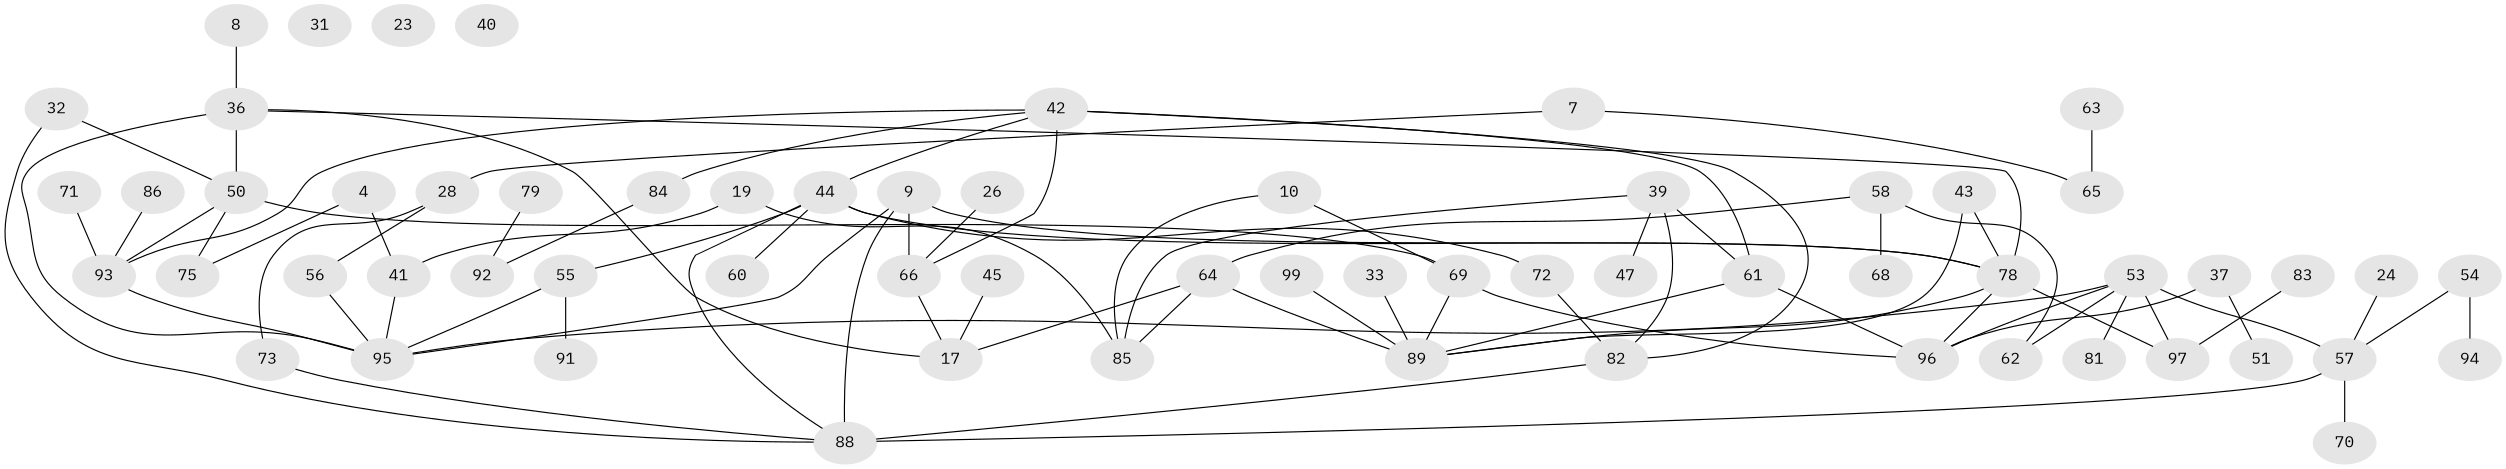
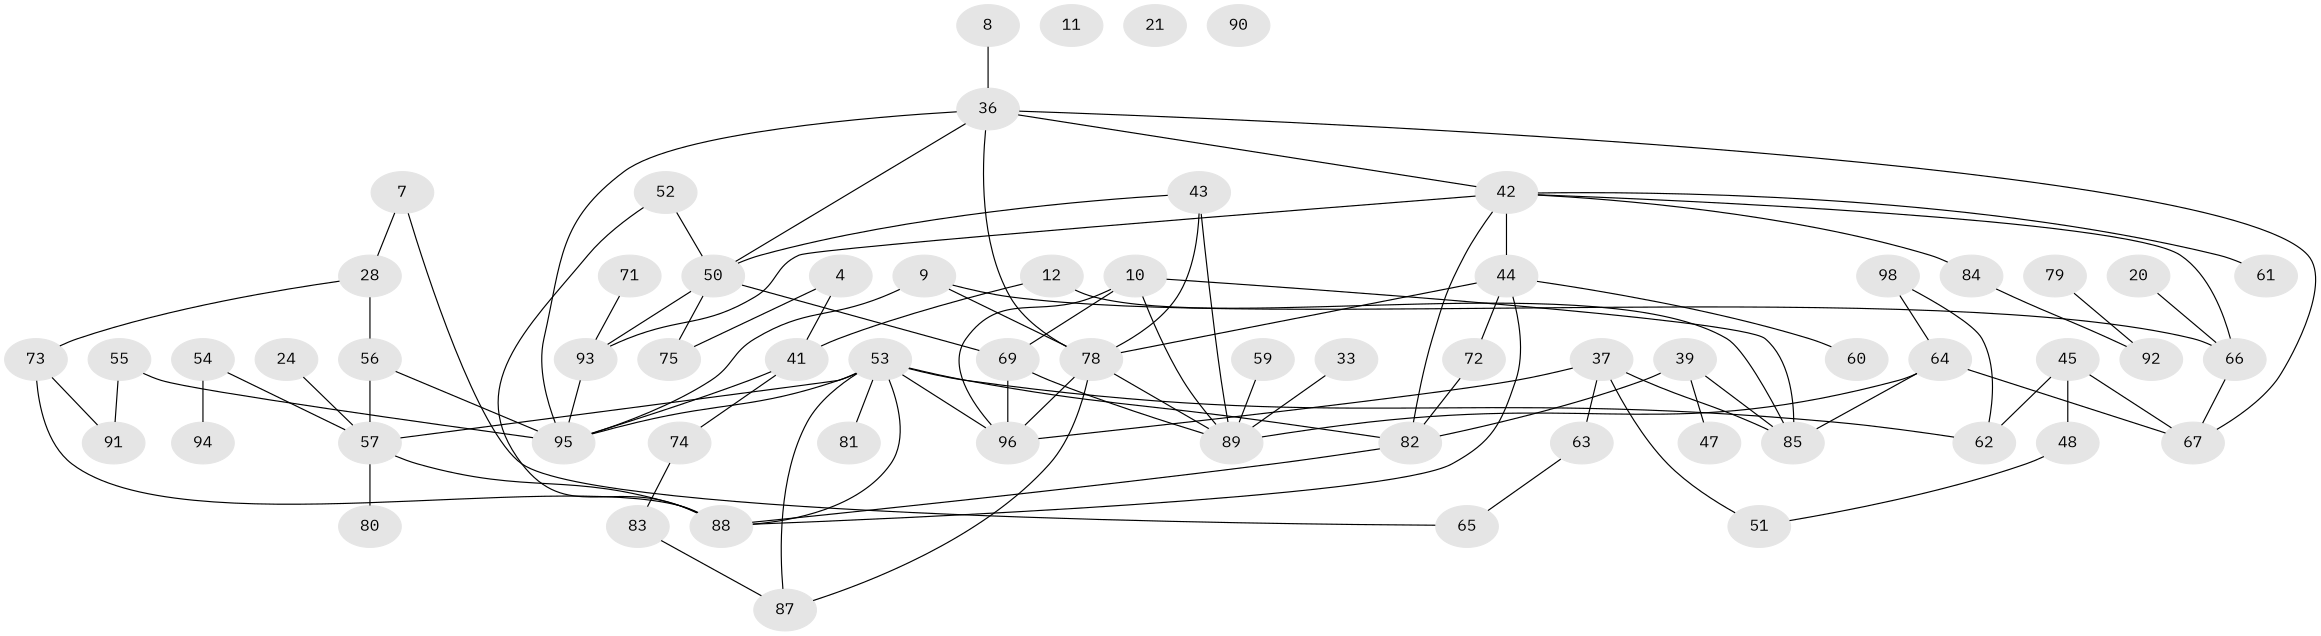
  graph {
    fontname="IBM Plex Mono"
    node [color=gray90 fontname="IBM Plex Mono" style=filled]
    edge [fontname="IBM Plex Mono"]
    4
    41
    75
    95 [super="+6+76"]
+   74
    n6 [label=28 super="+14"]
    56
    73
    7
    65
    36 [super="+15"]
    78 [super="+70"]
    50 [super="+22"]
    42 [super="+13"]
-   67 [label=17]
+   67
    8
    9 [super="+1"]
    66 [super="+46"]
    88 [super="+77"]
    89 [super="+35+52"]
    96 [super="+31+18"]
-   87 [label=97]
+   87
    10
    69
    85 [super="+25"]
-   11 [label=31]
-   19
-   21 [label=23]
+   11
+   19 [label=12]
+   21
    57 [super="+30"]
-   80 [label=70]
+   80
    24
-   26
+   26 [label=20]
    93 [super="+3"]
-   32
+   32 [label=52]
    33
    61 [super="+40"]
    82 [super="+28"]
    44
    84
    37
    51
    63
    91
    39
    47
    83
    55
    60
    72
    92
    43
+   48 [super="+23"]
    45
    62
    54 [super="+12"]
    94
    53 [super="+29+34"]
    81
-   58
+   58 [label=98]
    64
-   68
-   59 [label=99]
+   59
    71
    79
-   86
-   90 [label=40]
+   90
    4 -- 41
    4 -- 75
    41 -- 95
+   41 -- 74
+   74 -- 83
    n6 -- 56 [weight=2]
    n6 -- 73
    56 -- 95
+   56 -- 57
    73 -- 88
+   73 -- 91
    7 -- n6
    7 -- 65
    36 -- 95 [weight=2]
    36 -- 78
    36 -- 50
+   36 -- 42 [weight=2]
    36 -- 67
    78 -- 89
    78 -- 96
    78 -- 87
    50 -- 75
    50 -- 69
    50 -- 93
    42 -- 66
    42 -- 93
    42 -- 61 [weight=2]
    42 -- 82
    42 -- 44
    42 -- 84
    8 -- 36
    9 -- 95
    9 -- 78
    9 -- 66 [weight=2]
-   9 -- 88 [weight=2]
+   53 -- 88 [weight=2]
    66 -- 67
    10 -- 69
    10 -- 85
    69 -- 89
    69 -- 96
    19 -- 41
    19 -- 85
    57 -- 88 [weight=2]
    57 -- 80
    24 -- 57
    26 -- 66
    93 -- 95
    32 -- 50
    32 -- 88
    33 -- 89
-   61 -- 89
-   61 -- 96
+   10 -- 89
+   10 -- 96
    82 -- 88
    44 -- 78
    44 -- 88
-   44 -- 55
    44 -- 60
    44 -- 72
    84 -- 92
    37 -- 96
+   37 -- 85
    37 -- 51
+   37 -- 63
    63 -- 65
    39 -- 85
-   39 -- 61
    39 -- 82
    39 -- 47
    83 -- 87
    55 -- 95
    55 -- 91
    72 -- 82
    43 -- 78
+   43 -- 50
    43 -- 89
+   48 -- 51
    45 -- 67
+   45 -- 48
+   45 -- 62
    54 -- 57
    54 -- 94
    53 -- 95
    53 -- 96
    53 -- 87
    53 -- 57 [weight=2]
+   53 -- 82
    53 -- 62
    53 -- 81
    58 -- 62
    58 -- 64
-   58 -- 68
    64 -- 67
    64 -- 89 [weight=2]
    64 -- 85
    59 -- 89
    71 -- 93
    79 -- 92
-   86 -- 93
  }
